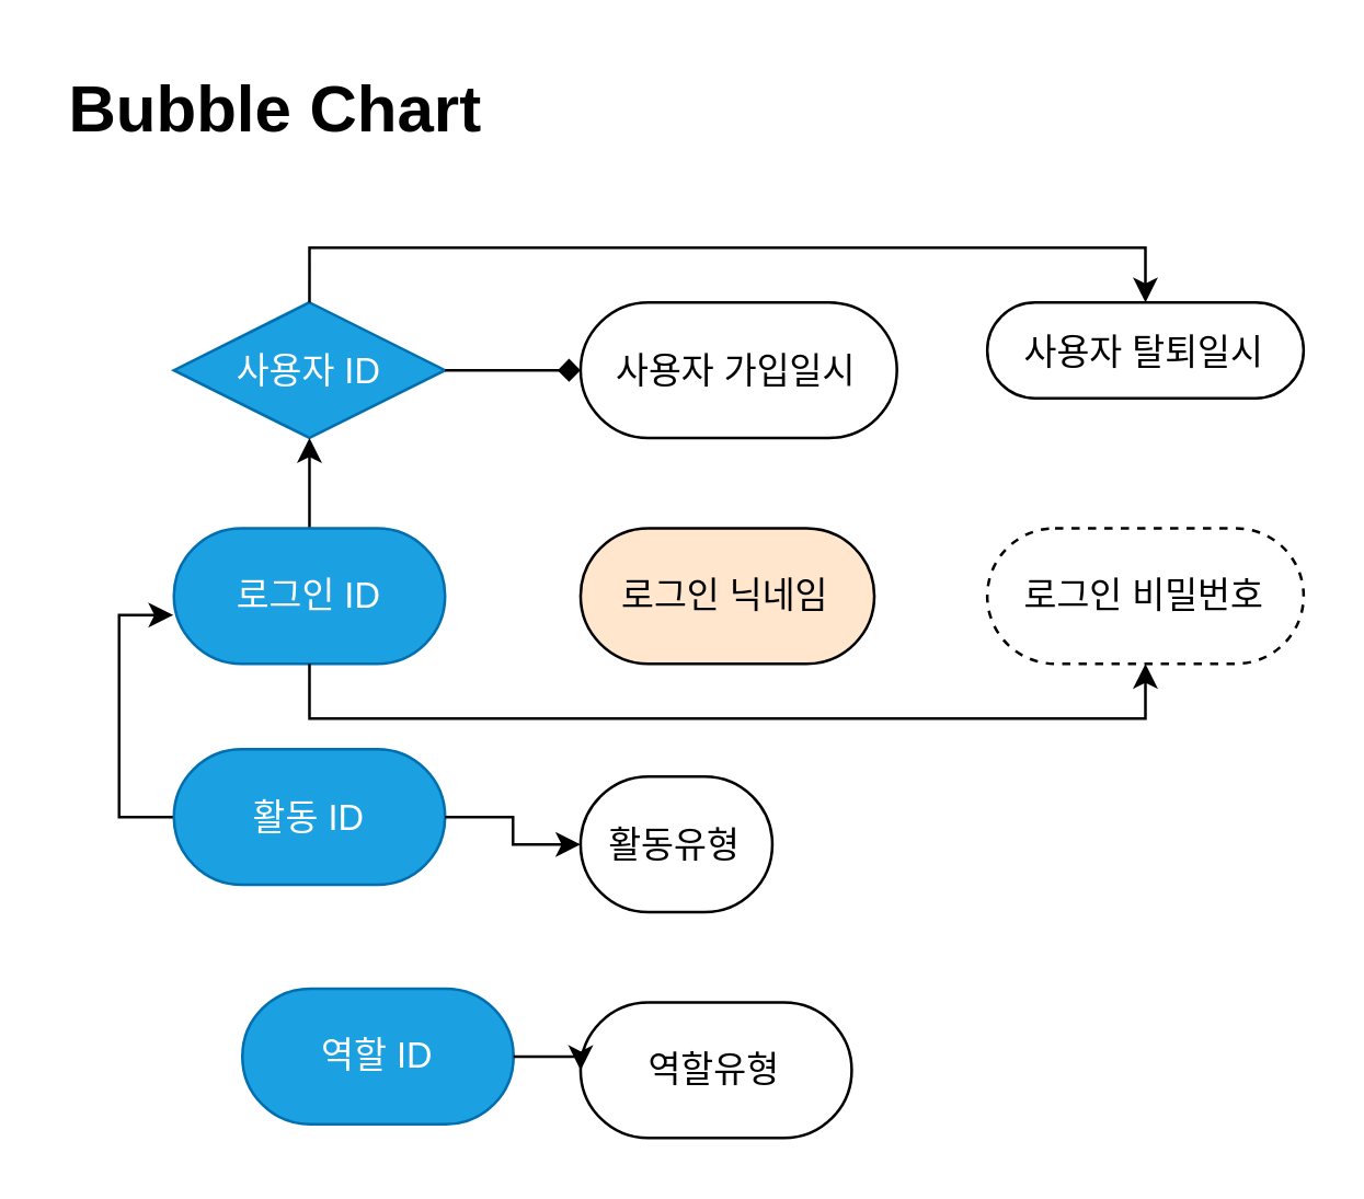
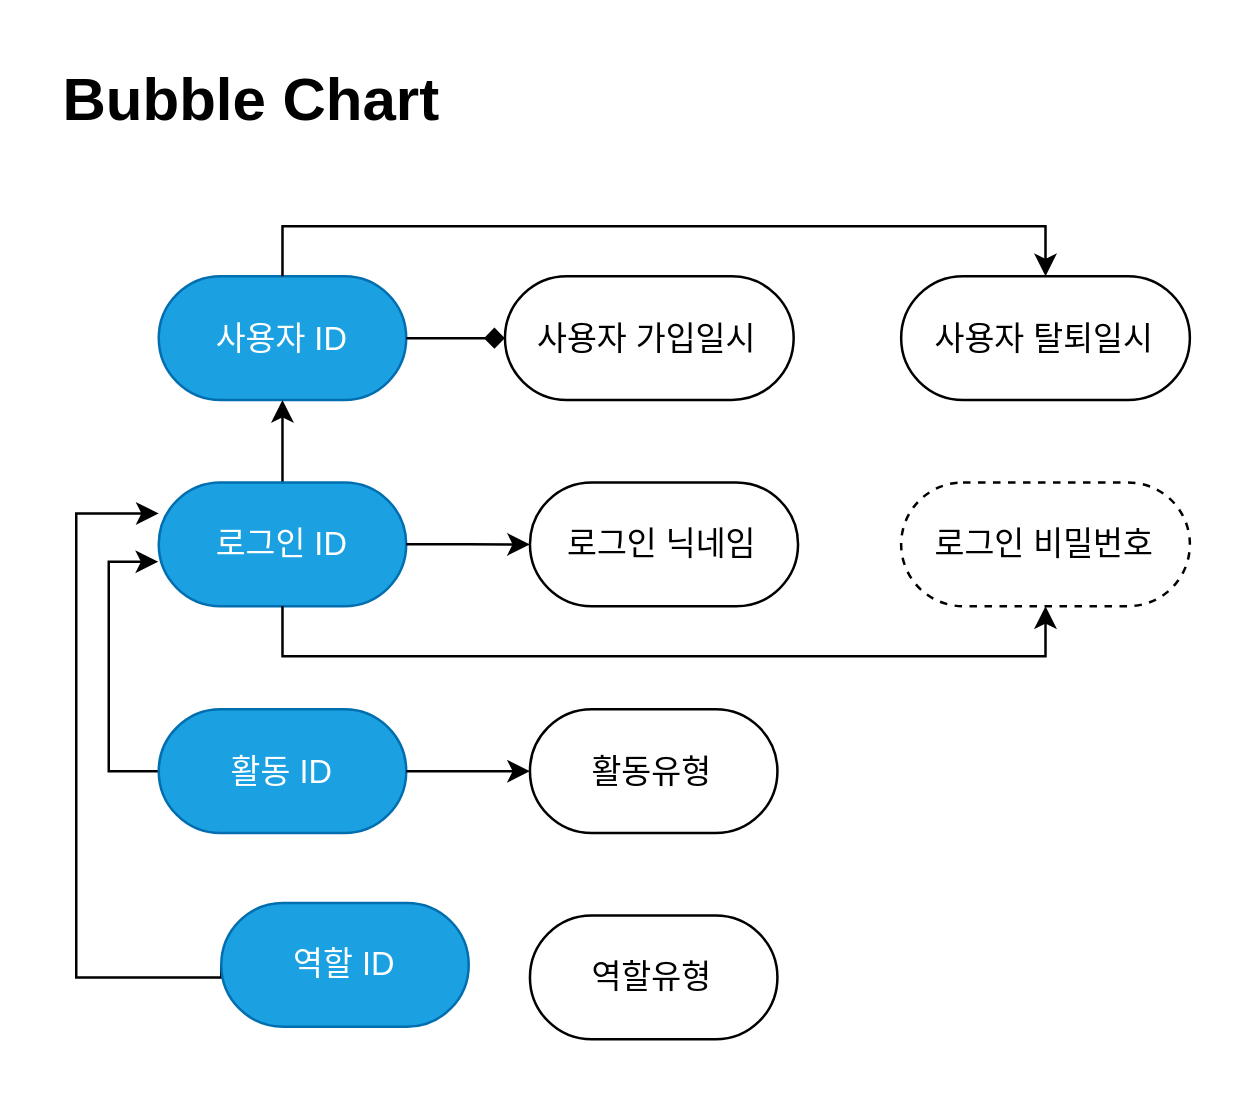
  <mxCell id="0" />
  <mxCell id="1" parent="0" />
  <mxCell id="2" value="&lt;h1&gt;&lt;p style=&quot;line-height: normal; margin-top: 0pt; margin-bottom: 0pt; margin-left: 0in; direction: ltr; unicode-bidi: embed;&quot;&gt;Bubble Chart&lt;/p&gt;&lt;/h1&gt;" style="text;html=1;strokeColor=none;fillColor=none;spacing=5;spacingTop=-20;whiteSpace=wrap;overflow=hidden;rounded=0;" parent="1" vertex="1"><mxGeometry x="20" y="20" width="170" height="40" as="geometry" /></mxCell>
- <mxCell id="3" value="&lt;font style=&quot;font-size: 13px;&quot;&gt;사용자 ID&lt;br style=&quot;font-size: 13px;&quot;&gt;&lt;/font&gt;" style="rhombus;whiteSpace=wrap;html=1;arcSize=50;fillColor=#1ba1e2;fontColor=#ffffff;strokeColor=#006EAF;fontSize=13;" parent="1" vertex="1"><mxGeometry x="62.996" y="110" width="98.989" height="49.494" as="geometry" /></mxCell>
+ <mxCell id="3" value="&lt;font style=&quot;font-size: 13px;&quot;&gt;사용자 ID&lt;br style=&quot;font-size: 13px;&quot;&gt;&lt;/font&gt;" style="rounded=1;whiteSpace=wrap;html=1;arcSize=50;fillColor=#1ba1e2;fontColor=#ffffff;strokeColor=#006EAF;fontSize=13;" parent="1" vertex="1"><mxGeometry x="62.996" y="110" width="98.989" height="49.494" as="geometry" /></mxCell>
  <mxCell id="4" style="edgeStyle=orthogonalEdgeStyle;rounded=0;orthogonalLoop=1;jettySize=auto;html=1;exitX=0.5;exitY=0;exitDx=0;exitDy=0;entryX=0.5;entryY=1;entryDx=0;entryDy=0;fontSize=13;" parent="1" source="5" target="3" edge="1"><mxGeometry relative="1" as="geometry" /></mxCell>
  <mxCell id="5" value="&lt;font style=&quot;font-size: 13px;&quot;&gt;로그인 ID&lt;br style=&quot;font-size: 13px;&quot;&gt;&lt;/font&gt;" style="rounded=1;whiteSpace=wrap;html=1;arcSize=50;fillColor=#1ba1e2;fontColor=#ffffff;strokeColor=#006EAF;fontSize=13;" parent="1" vertex="1"><mxGeometry x="62.996" y="192.49" width="98.989" height="49.494" as="geometry" /></mxCell>
- <mxCell id="6" value="&lt;font style=&quot;font-size: 13px;&quot;&gt;로그인 닉네임&lt;br style=&quot;font-size: 13px;&quot;&gt;&lt;/font&gt;" style="rounded=1;whiteSpace=wrap;html=1;arcSize=50;fontSize=13;fillColor=#ffe6cc;" parent="1" vertex="1"><mxGeometry x="211.48" y="192.49" width="107.238" height="49.494" as="geometry" /></mxCell>
+ <mxCell id="6" value="&lt;font style=&quot;font-size: 13px;&quot;&gt;로그인 닉네임&lt;br style=&quot;font-size: 13px;&quot;&gt;&lt;/font&gt;" style="rounded=1;whiteSpace=wrap;html=1;arcSize=50;fontSize=13;" parent="1" vertex="1"><mxGeometry x="211.48" y="192.49" width="107.238" height="49.494" as="geometry" /></mxCell>
+ <mxCell id="7" style="edgeStyle=orthogonalEdgeStyle;rounded=0;orthogonalLoop=1;jettySize=auto;html=1;exitX=1;exitY=0.5;exitDx=0;exitDy=0;fontSize=13;" parent="1" source="5" target="6" edge="1"><mxGeometry relative="1" as="geometry" /></mxCell>
  <mxCell id="8" style="edgeStyle=orthogonalEdgeStyle;rounded=0;orthogonalLoop=1;jettySize=auto;html=1;exitX=0;exitY=0.5;exitDx=0;exitDy=0;entryX=-0.002;entryY=0.64;entryDx=0;entryDy=0;entryPerimeter=0;fontSize=13;" parent="1" source="9" target="5" edge="1"><mxGeometry relative="1" as="geometry" /></mxCell>
- <mxCell id="9" value="&lt;span style=&quot;font-size: 13px;&quot;&gt;활동 ID&lt;/span&gt;" style="rounded=1;whiteSpace=wrap;html=1;arcSize=50;fillColor=#1ba1e2;fontColor=#ffffff;strokeColor=#006EAF;fontSize=13;" parent="1" vertex="1"><mxGeometry x="62.996" y="273.23" width="98.989" height="49.494" as="geometry" /></mxCell>
- <mxCell id="10" value="&lt;font style=&quot;font-size: 13px;&quot;&gt;사용자 탈퇴일시&lt;br style=&quot;font-size: 13px;&quot;&gt;&lt;/font&gt;" style="rounded=1;whiteSpace=wrap;html=1;arcSize=50;fontSize=13;" parent="1" vertex="1"><mxGeometry x="359.963" y="110" width="115.487" height="35" as="geometry" /></mxCell>
+ <mxCell id="9" value="&lt;span style=&quot;font-size: 13px;&quot;&gt;활동 ID&lt;/span&gt;" style="rounded=1;whiteSpace=wrap;html=1;arcSize=50;fillColor=#1ba1e2;fontColor=#ffffff;strokeColor=#006EAF;fontSize=13;" parent="1" vertex="1"><mxGeometry x="62.996" y="283.23" width="98.989" height="49.494" as="geometry" /></mxCell>
+ <mxCell id="10" value="&lt;font style=&quot;font-size: 13px;&quot;&gt;사용자 탈퇴일시&lt;br style=&quot;font-size: 13px;&quot;&gt;&lt;/font&gt;" style="rounded=1;whiteSpace=wrap;html=1;arcSize=50;fontSize=13;" parent="1" vertex="1"><mxGeometry x="359.963" y="110" width="115.487" height="49.494" as="geometry" /></mxCell>
  <mxCell id="11" style="edgeStyle=orthogonalEdgeStyle;rounded=0;orthogonalLoop=1;jettySize=auto;html=1;exitX=0.5;exitY=0;exitDx=0;exitDy=0;entryX=0.5;entryY=0;entryDx=0;entryDy=0;fontSize=13;" parent="1" source="3" target="10" edge="1"><mxGeometry relative="1" as="geometry" /></mxCell>
- <mxCell id="12" value="&lt;span style=&quot;font-size: 13px;&quot;&gt;사용자 가입일시&lt;/span&gt;" style="rounded=1;whiteSpace=wrap;html=1;arcSize=50;fontSize=13;" parent="1" vertex="1"><mxGeometry x="211.48" y="110" width="115.487" height="49.494" as="geometry" /></mxCell>
+ <mxCell id="12" value="&lt;span style=&quot;font-size: 13px;&quot;&gt;사용자 가입일시&lt;/span&gt;" style="rounded=1;whiteSpace=wrap;html=1;arcSize=50;fontSize=13;" parent="1" vertex="1"><mxGeometry x="201.48" y="110" width="115.487" height="49.494" as="geometry" /></mxCell>
  <mxCell id="13" style="edgeStyle=orthogonalEdgeStyle;rounded=0;orthogonalLoop=1;jettySize=auto;html=1;exitX=1;exitY=0.5;exitDx=0;exitDy=0;entryX=0;entryY=0.5;entryDx=0;entryDy=0;fontSize=13;endArrow=diamond;" parent="1" source="3" target="12" edge="1"><mxGeometry relative="1" as="geometry" /></mxCell>
  <mxCell id="14" value="&lt;font style=&quot;font-size: 13px;&quot;&gt;로그인 비밀번호&lt;br style=&quot;font-size: 13px;&quot;&gt;&lt;/font&gt;" style="rounded=1;whiteSpace=wrap;html=1;arcSize=50;fontSize=13;dashed=1;" parent="1" vertex="1"><mxGeometry x="359.963" y="192.49" width="115.487" height="49.494" as="geometry" /></mxCell>
  <mxCell id="15" style="edgeStyle=orthogonalEdgeStyle;rounded=0;orthogonalLoop=1;jettySize=auto;html=1;exitX=0.5;exitY=1;exitDx=0;exitDy=0;entryX=0.5;entryY=1;entryDx=0;entryDy=0;fontSize=13;" parent="1" source="5" target="14" edge="1"><mxGeometry relative="1" as="geometry" /></mxCell>
- <mxCell id="16" value="&lt;font style=&quot;font-size: 13px;&quot;&gt;활동유형&lt;br style=&quot;font-size: 13px;&quot;&gt;&lt;/font&gt;" style="rounded=1;whiteSpace=wrap;html=1;arcSize=50;fontSize=13;" parent="1" vertex="1"><mxGeometry x="211.48" y="283.23" width="70" height="49.494" as="geometry" /></mxCell>
+ <mxCell id="16" value="&lt;font style=&quot;font-size: 13px;&quot;&gt;활동유형&lt;br style=&quot;font-size: 13px;&quot;&gt;&lt;/font&gt;" style="rounded=1;whiteSpace=wrap;html=1;arcSize=50;fontSize=13;" parent="1" vertex="1"><mxGeometry x="211.48" y="283.23" width="98.989" height="49.494" as="geometry" /></mxCell>
  <mxCell id="17" style="edgeStyle=orthogonalEdgeStyle;rounded=0;orthogonalLoop=1;jettySize=auto;html=1;exitX=1;exitY=0.5;exitDx=0;exitDy=0;fontSize=13;" parent="1" source="9" target="16" edge="1"><mxGeometry relative="1" as="geometry" /></mxCell>
+ <mxCell id="18" style="edgeStyle=orthogonalEdgeStyle;rounded=0;orthogonalLoop=1;jettySize=auto;html=1;exitX=0;exitY=0.5;exitDx=0;exitDy=0;entryX=0;entryY=0.25;entryDx=0;entryDy=0;fontSize=13;" parent="1" source="19" target="5" edge="1"><mxGeometry relative="1" as="geometry"><Array as="points"><mxPoint x="30" y="390.467" /><mxPoint x="30" y="204.864" /></Array></mxGeometry></mxCell>
  <mxCell id="19" value="&lt;span style=&quot;font-size: 13px;&quot;&gt;역할 ID&lt;/span&gt;" style="rounded=1;whiteSpace=wrap;html=1;arcSize=50;fillColor=#1ba1e2;fontColor=#ffffff;strokeColor=#006EAF;fontSize=13;" parent="1" vertex="1"><mxGeometry x="87.996" y="360.72" width="98.989" height="49.494" as="geometry" /></mxCell>
  <mxCell id="20" value="&lt;font style=&quot;font-size: 13px;&quot;&gt;역할유형&lt;br style=&quot;font-size: 13px;&quot;&gt;&lt;/font&gt;" style="rounded=1;whiteSpace=wrap;html=1;arcSize=50;fontSize=13;" parent="1" vertex="1"><mxGeometry x="211.48" y="365.72" width="98.989" height="49.494" as="geometry" /></mxCell>
- <mxCell id="21" style="edgeStyle=orthogonalEdgeStyle;rounded=0;orthogonalLoop=1;jettySize=auto;html=1;exitX=1;exitY=0.5;exitDx=0;exitDy=0;entryX=0;entryY=0.5;entryDx=0;entryDy=0;fontSize=13;" parent="1" source="19" target="20" edge="1"><mxGeometry relative="1" as="geometry" /></mxCell>
